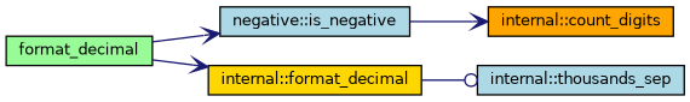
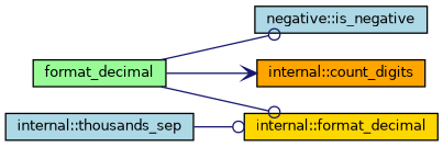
  digraph {
    rankdir=LR
    node [color=black fillcolor=lightblue fontname=Helvetica fontsize=10 shape=record style=filled]
    edge [arrowhead=odot color=midnightblue fontname=Helvetica fontsize=10 labelfontname=Helvetica labelfontsize=10 style=solid]
    n1 [fillcolor=palegreen fontcolor=black height=0.2 label=format_decimal width=0.4]
    n2 [height=0.2 label="negative::is_negative" width=0.4]
    n3 [fillcolor=orange height=0.2 label="internal::count_digits" width=0.4]
    n4 [fillcolor=gold height=0.2 label="internal::format_decimal" width=0.4]
    n5 [height=0.2 label="internal::thousands_sep" width=0.4]
-   n1 -> n2 [arrowhead=vee]
-   n2 -> n3 [arrowhead=vee]
-   n1 -> n4 [arrowhead=vee]
-   n4 -> n5
+   n1 -> n2
+   n1 -> n3 [arrowhead=vee]
+   n1 -> n4
+   n5 -> n4
  }
